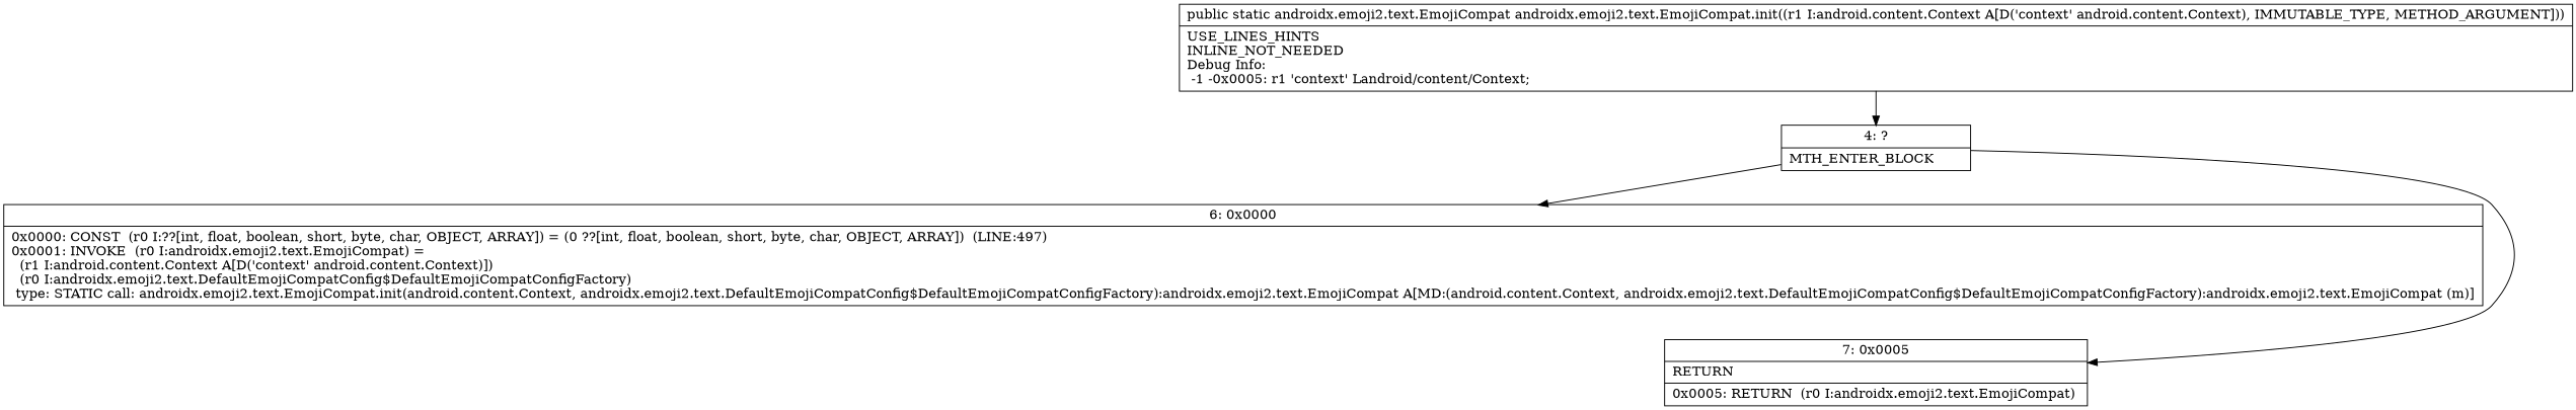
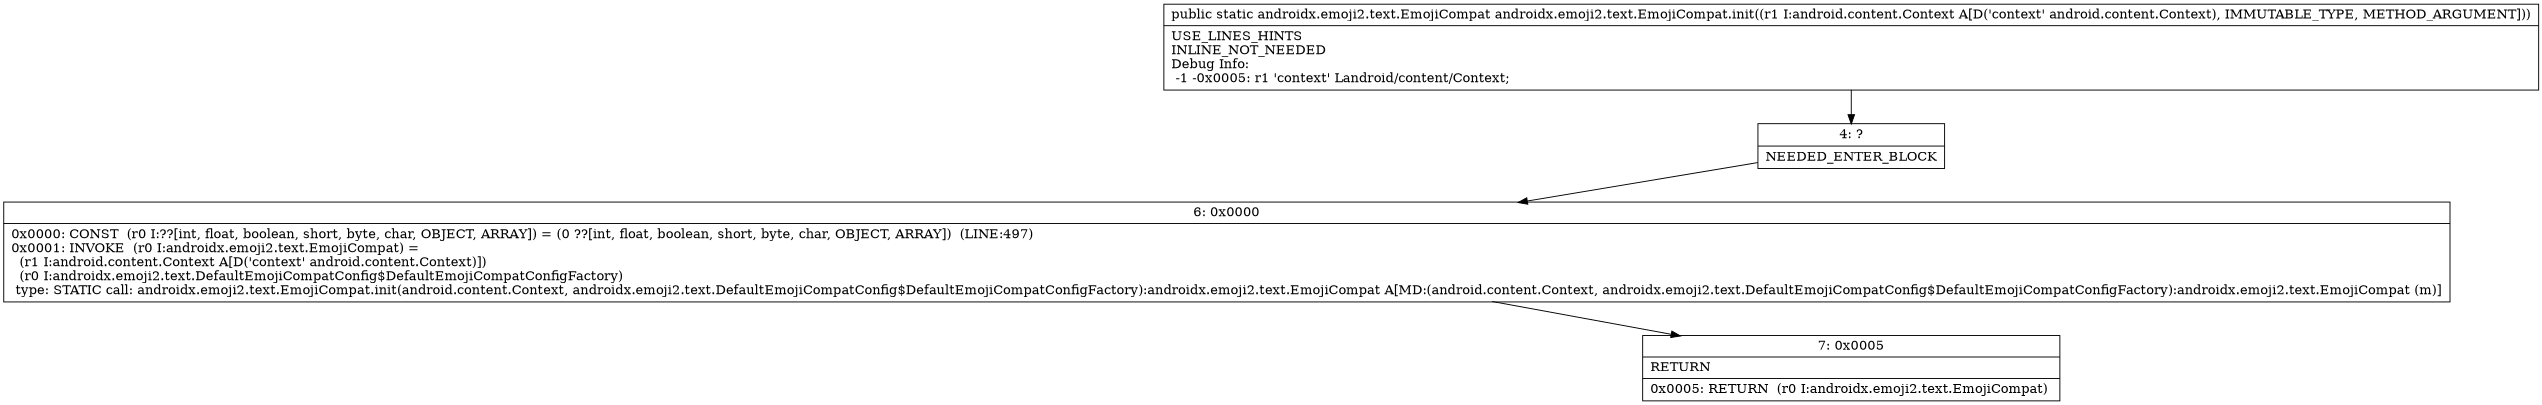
  digraph {
    node [shape=record]
-   n1 [label="{4\:\ ?|MTH_ENTER_BLOCK\l}"]
+   n1 [label="{4\:\ ?|NEEDED_ENTER_BLOCK\l}"]
    n2 [label="{6\:\ 0x0000|0x0000: CONST  (r0 I:??[int, float, boolean, short, byte, char, OBJECT, ARRAY]) = (0 ??[int, float, boolean, short, byte, char, OBJECT, ARRAY])  (LINE:497)\l0x0001: INVOKE  (r0 I:androidx.emoji2.text.EmojiCompat) = \l  (r1 I:android.content.Context A[D('context' android.content.Context)])\l  (r0 I:androidx.emoji2.text.DefaultEmojiCompatConfig$DefaultEmojiCompatConfigFactory)\l type: STATIC call: androidx.emoji2.text.EmojiCompat.init(android.content.Context, androidx.emoji2.text.DefaultEmojiCompatConfig$DefaultEmojiCompatConfigFactory):androidx.emoji2.text.EmojiCompat A[MD:(android.content.Context, androidx.emoji2.text.DefaultEmojiCompatConfig$DefaultEmojiCompatConfigFactory):androidx.emoji2.text.EmojiCompat (m)]\l}"]
    n3 [label="{7\:\ 0x0005|RETURN\l|0x0005: RETURN  (r0 I:androidx.emoji2.text.EmojiCompat) \l}"]
    n4 [label="{public static androidx.emoji2.text.EmojiCompat androidx.emoji2.text.EmojiCompat.init((r1 I:android.content.Context A[D('context' android.content.Context), IMMUTABLE_TYPE, METHOD_ARGUMENT]))  | USE_LINES_HINTS\lINLINE_NOT_NEEDED\lDebug Info:\l  \-1 \-0x0005: r1 'context' Landroid\/content\/Context;\l}"]
    n1 -> n2
-   n1 -> n3
+   n2 -> n3
    n4 -> n1
  }
